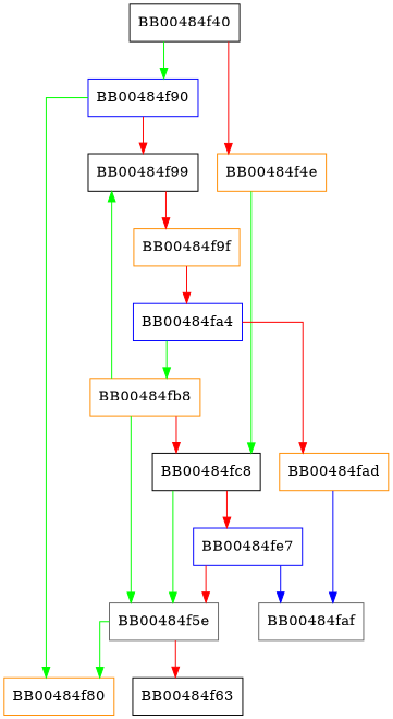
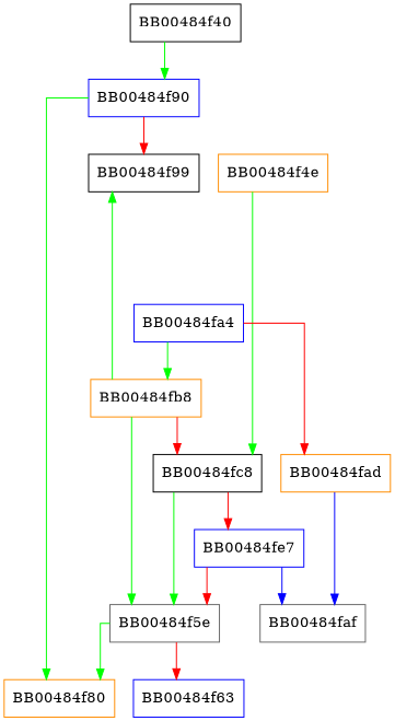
  digraph {
    splines=ortho
    node [color=darkorange shape=box]
    edge [color=red]
    BB00484f40 [color=black]
    BB00484f90 [color=blue]
    BB00484f4e
    BB00484f80
    BB00484f99 [color=black]
    BB00484fc8 [color=black]
-   BB00484f9f
    BB00484f5e [color=gray40]
    BB00484fe7 [color=blue]
-   BB00484f63 [color=black]
+   BB00484f63 [color=blue]
    BB00484faf [color=gray40]
    BB00484fb8
    BB00484fa4 [color=blue]
    BB00484fad
    BB00484f40 -> BB00484f90 [color=green]
-   BB00484f40 -> BB00484f4e
    BB00484f90 -> BB00484f80 [color=green]
    BB00484f90 -> BB00484f99
    BB00484f4e -> BB00484fc8 [color=green]
-   BB00484f99 -> BB00484f9f
    BB00484fc8 -> BB00484f5e [color=green]
    BB00484fc8 -> BB00484fe7
-   BB00484f9f -> BB00484fa4
    BB00484f5e -> BB00484f80 [color=green]
    BB00484f5e -> BB00484f63
    BB00484fe7 -> BB00484f5e
    BB00484fe7 -> BB00484faf [color=blue]
    BB00484fb8 -> BB00484f99 [color=green]
    BB00484fb8 -> BB00484fc8
    BB00484fb8 -> BB00484f5e [color=green]
    BB00484fa4 -> BB00484fb8 [color=green]
    BB00484fa4 -> BB00484fad
    BB00484fad -> BB00484faf [color=blue]
  }
